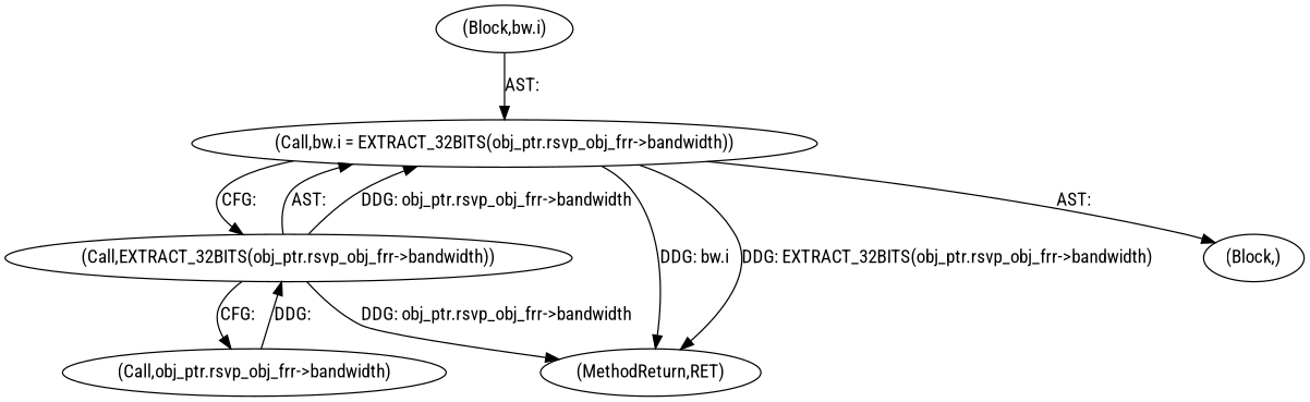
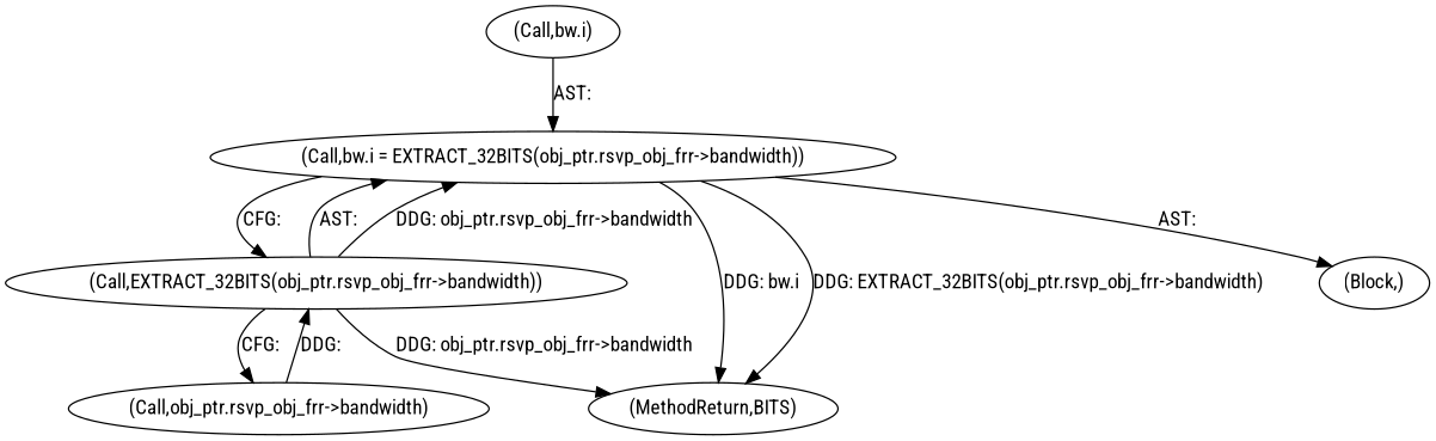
  digraph {
    fontname="Roboto Condensed"
    node [fontname="Roboto Condensed"]
    edge [fontname="Roboto Condensed"]
    n1 [label="(Call,bw.i = EXTRACT_32BITS(obj_ptr.rsvp_obj_frr->bandwidth))"]
    n2 [label="(Call,EXTRACT_32BITS(obj_ptr.rsvp_obj_frr->bandwidth))"]
-   n3 [label="(MethodReturn,RET)"]
+   n3 [label="(MethodReturn,BITS)"]
    n4 [label="(Block,)"]
    n5 [label="(Call,obj_ptr.rsvp_obj_frr->bandwidth)"]
-   n6 [label="(Block,bw.i)"]
+   n6 [label="(Call,bw.i)"]
    n1 -> n2 [label="CFG: "]
    n1 -> n3 [label="DDG: bw.i"]
    n1 -> n3 [label="DDG: EXTRACT_32BITS(obj_ptr.rsvp_obj_frr->bandwidth)"]
    n1 -> n4 [label="AST: "]
    n2 -> n1 [label="AST: "]
    n2 -> n1 [label="DDG: obj_ptr.rsvp_obj_frr->bandwidth"]
    n2 -> n3 [label="DDG: obj_ptr.rsvp_obj_frr->bandwidth"]
    n2 -> n5 [label="CFG: "]
    n5 -> n2 [label="DDG: "]
    n6 -> n1 [label="AST: "]
  }
